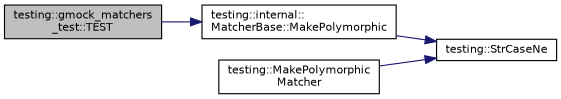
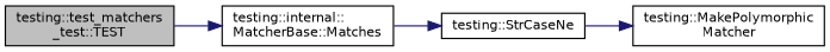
  digraph {
    rankdir=LR
    node [color=black fillcolor=white fontname=Helvetica fontsize=10 shape=record style=filled]
    edge [color=midnightblue fontname=Helvetica fontsize=10 labelfontname=Helvetica labelfontsize=10 style=solid]
-   n1 [fillcolor=grey75 fontcolor=black height=0.2 label="testing::gmock_matchers\l_test::TEST" width=0.4]
-   n2 [height=0.2 label="testing::internal::\lMatcherBase::MakePolymorphic" width=0.4]
+   n1 [fillcolor=grey75 fontcolor=black height=0.2 label="testing::test_matchers\l_test::TEST" width=0.4]
+   n2 [height=0.2 label="testing::internal::\lMatcherBase::Matches" width=0.4]
    n3 [height=0.2 label="testing::StrCaseNe" width=0.4]
    n4 [height=0.2 label="testing::MakePolymorphic\lMatcher" width=0.4]
    n1 -> n2
    n2 -> n3
-   n4 -> n3
+   n3 -> n4
  }
